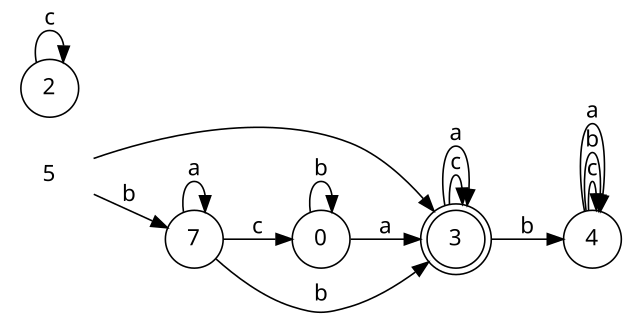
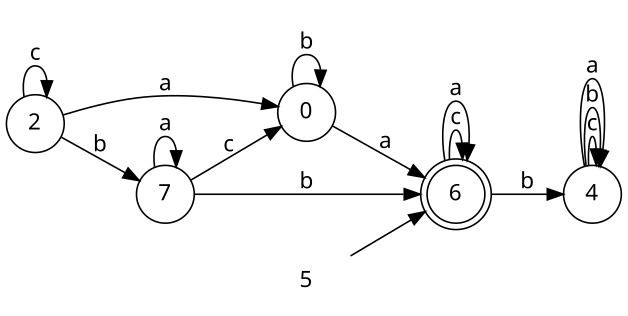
  digraph {
    fontname="Noto Sans"
    rankdir=LR
    node [fontname="Noto Sans" shape=circle]
    edge [fontname="Noto Sans"]
    n1 [label=0]
-   n2 [label=3 shape=doublecircle]
+   n2 [label=6 shape=doublecircle]
    n3 [label=2]
    n4 [label=7]
    n5 [label=4]
    5 [shape=plaintext]
    n1 -> n1 [label=b]
    n1 -> n2 [label=a]
    n2 -> n2 [label=c]
    n2 -> n2 [label=a]
    n2 -> n5 [label=b]
+   n3 -> n1 [label=a]
    n3 -> n3 [label=c]
-   5 -> n4 [label=b]
+   n3 -> n4 [label=b]
    n4 -> n1 [label=c]
    n4 -> n2 [label=b]
    n4 -> n4 [label=a]
    n5 -> n5 [label=c]
    n5 -> n5 [label=b]
    n5 -> n5 [label=a]
    5 -> n2
  }
